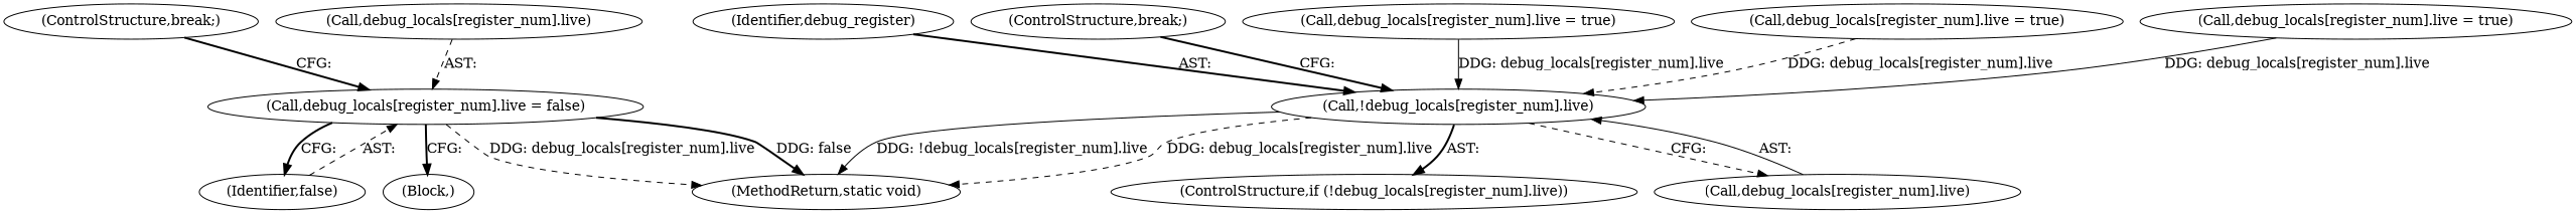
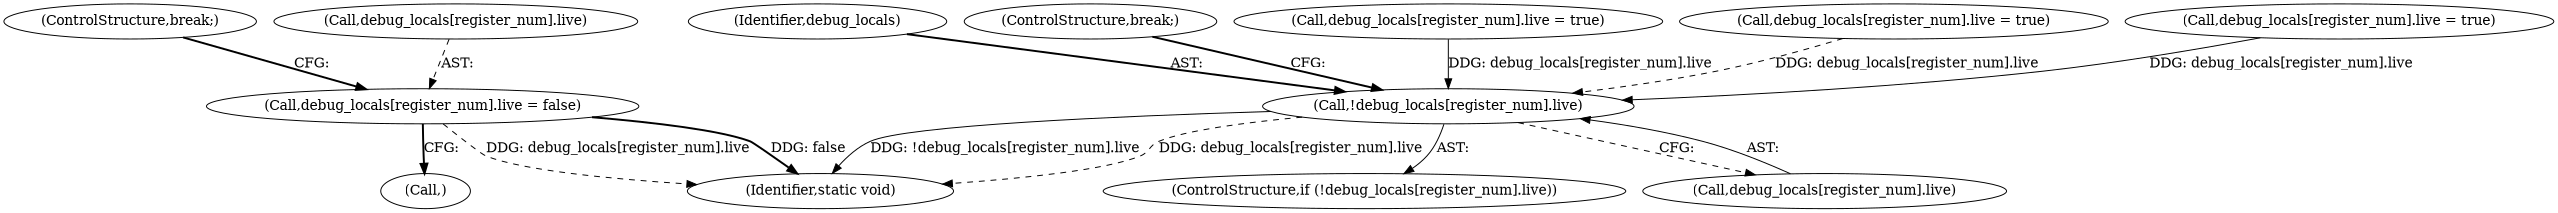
  digraph {
    edge [style=bold]
    n1 [label="(Call,debug_locals[register_num].live = false)"]
-   n2 [label="(Identifier,false)"]
-   n3 [label="(Block,)"]
-   n4 [label="(MethodReturn,static void)"]
+   n3 [label="(Call,)"]
+   n4 [label="(Identifier,static void)"]
    n5 [label="(Call,!debug_locals[register_num].live)"]
    n6 [label="(ControlStructure,if (!debug_locals[register_num].live))"]
    n7 [label="(Call,debug_locals[register_num].live)"]
    n8 [label="(ControlStructure,break;)"]
    n9 [label="(Call,debug_locals[register_num].live)"]
-   n10 [label="(Identifier,debug_register)"]
+   n10 [label="(Identifier,debug_locals)"]
    n11 [label="(ControlStructure,break;)"]
    n12 [label="(Call,debug_locals[register_num].live = true)"]
    n13 [label="(Call,debug_locals[register_num].live = true)"]
    n14 [label="(Call,debug_locals[register_num].live = true)"]
-   n1 -> n2 [label="CFG: "]
    n1 -> n3 [label="CFG: "]
    n1 -> n4 [label="DDG: debug_locals[register_num].live" style=dashed]
    n1 -> n4 [label="DDG: false"]
-   n2 -> n1 [label="AST: " style=dashed]
    n5 -> n4 [label="DDG: !debug_locals[register_num].live" style=solid]
    n5 -> n4 [label="DDG: debug_locals[register_num].live" style=dashed]
-   n5 -> n6 [label="AST: "]
+   n5 -> n6 [label="AST: " style=solid]
    n5 -> n7 [label="CFG: " style=dashed]
    n7 -> n5 [label="AST: " style=solid]
    n8 -> n1 [label="CFG: "]
    n9 -> n1 [label="AST: " style=dashed]
    n10 -> n5 [label="AST: "]
    n11 -> n5 [label="CFG: "]
    n12 -> n5 [label="DDG: debug_locals[register_num].live" style=solid]
    n13 -> n5 [label="DDG: debug_locals[register_num].live" style=dashed]
    n14 -> n5 [label="DDG: debug_locals[register_num].live" style=solid]
  }
